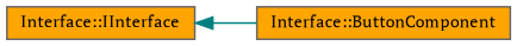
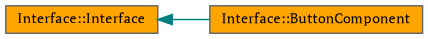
  digraph {
    rankdir=LR
    fontname="PT Serif"
    node [color=grey40 fillcolor=orange fontname="PT Serif" fontsize=10 shape=box style=filled]
-   n1 [height=0.2 label="Interface::IInterface" width=0.4]
+   n1 [height=0.2 label="Interface::Interface" width=0.4]
    n2 [height=0.2 label="Interface::ButtonComponent" width=0.4]
    n1 -> n2 [color=teal dir=back fontname="PT Serif" fontsize=10 labelfontname=Helvetica labelfontsize=10 style=solid]
  }
